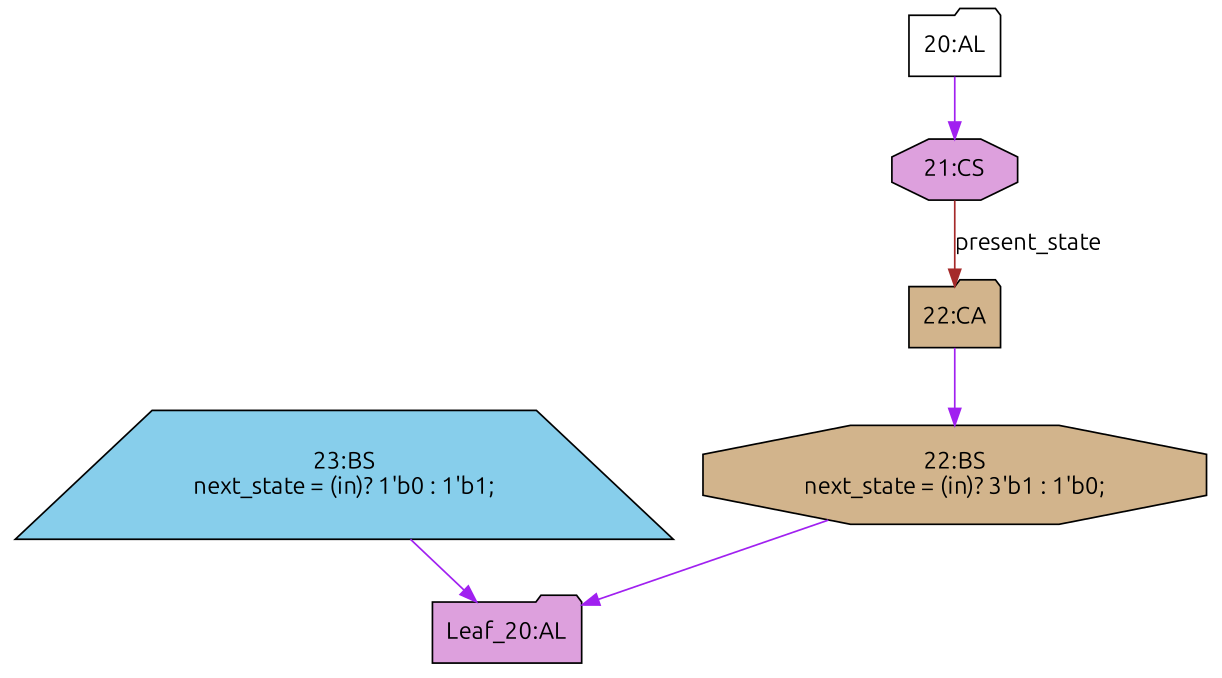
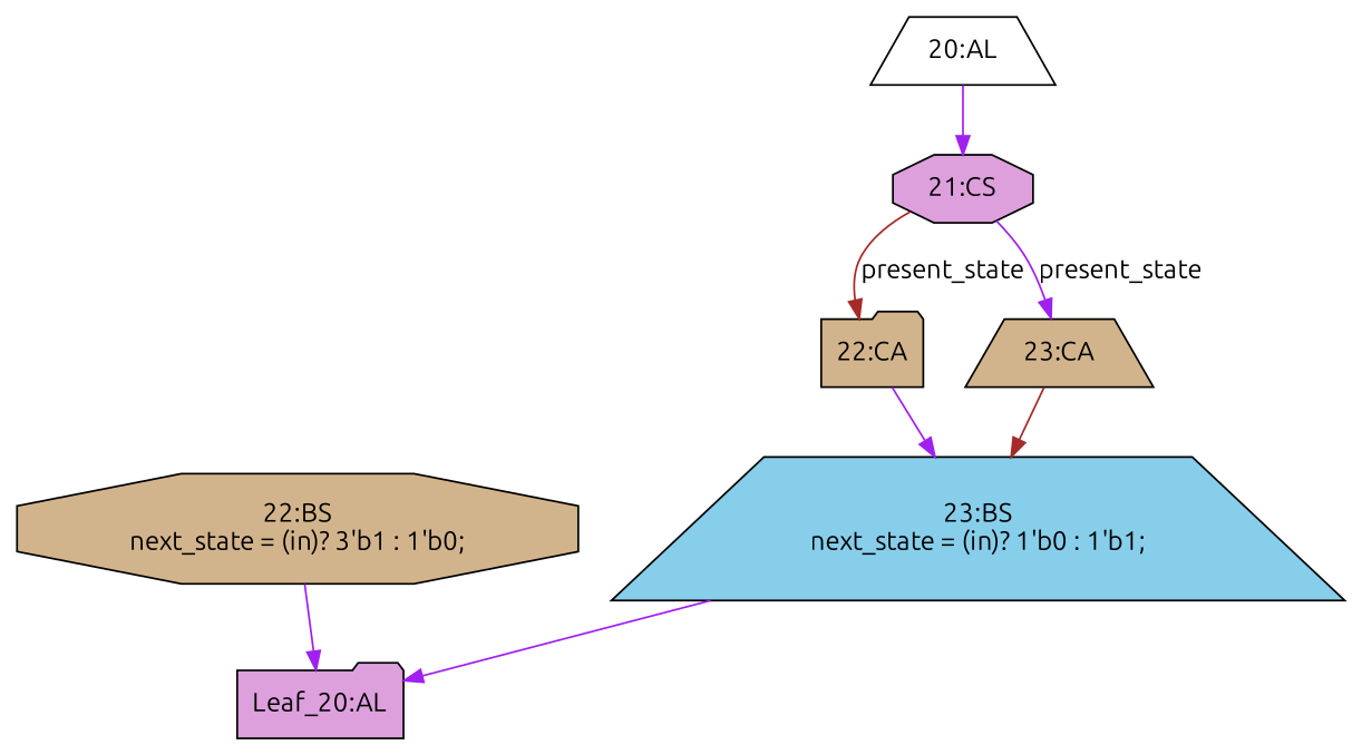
  strict digraph {
    fontname=Ubuntu
    node [fillcolor=tan fontname=Ubuntu shape=trapezium statements="[]" style=filled typ=BlockingSubstitution]
    edge [color=purple cond="[]" fontname=Ubuntu lineno=None]
    n1 [ast="<pyverilog.vparser.ast.BlockingSubstitution object at 0x7f22ffb2d350>" fillcolor=skyblue label="23:BS\nnext_state = (in)? 1'b0 : 1'b1;" statements="[<pyverilog.vparser.ast.BlockingSubstitution object at 0x7f22ffb2d350>]"]
    n2 [def_var="['next_state']" fillcolor=plum label="Leaf_20:AL" shape=folder statements="" typ=""]
-   n3 [ast="<pyverilog.vparser.ast.Always object at 0x7f22ffb2d610>" clk_sens=False fillcolor=white label="20:AL" sens="['present_state', 'in']" shape=folder typ=Always use_var="['present_state', 'in']"]
+   n3 [ast="<pyverilog.vparser.ast.Always object at 0x7f22ffb2d610>" clk_sens=False fillcolor=white label="20:AL" sens="['present_state', 'in']" typ=Always use_var="['present_state', 'in']"]
    n4 [ast="<pyverilog.vparser.ast.CaseStatement object at 0x7f22ffb2d7d0>" fillcolor=plum label="21:CS" shape=octagon typ=CaseStatement]
    n5 [ast="<pyverilog.vparser.ast.Case object at 0x7f22ffb2d890>" label="22:CA" shape=folder typ=Case]
+   n6 [ast="<pyverilog.vparser.ast.Case object at 0x7f22ffb2db10>" label="23:CA" typ=Case]
    n7 [ast="<pyverilog.vparser.ast.BlockingSubstitution object at 0x7f22ffb2d910>" label="22:BS\nnext_state = (in)? 3'b1 : 1'b0;" shape=octagon statements="[<pyverilog.vparser.ast.BlockingSubstitution object at 0x7f22ffb2d910>]"]
    n1 -> n2
    n3 -> n4
    n4 -> n5 [color=brown cond="['present_state']" label=present_state lineno=21]
-   n5 -> n7
+   n4 -> n6 [cond="['present_state']" label=present_state lineno=21]
+   n5 -> n1
+   n6 -> n1 [color=brown]
    n7 -> n2
  }
